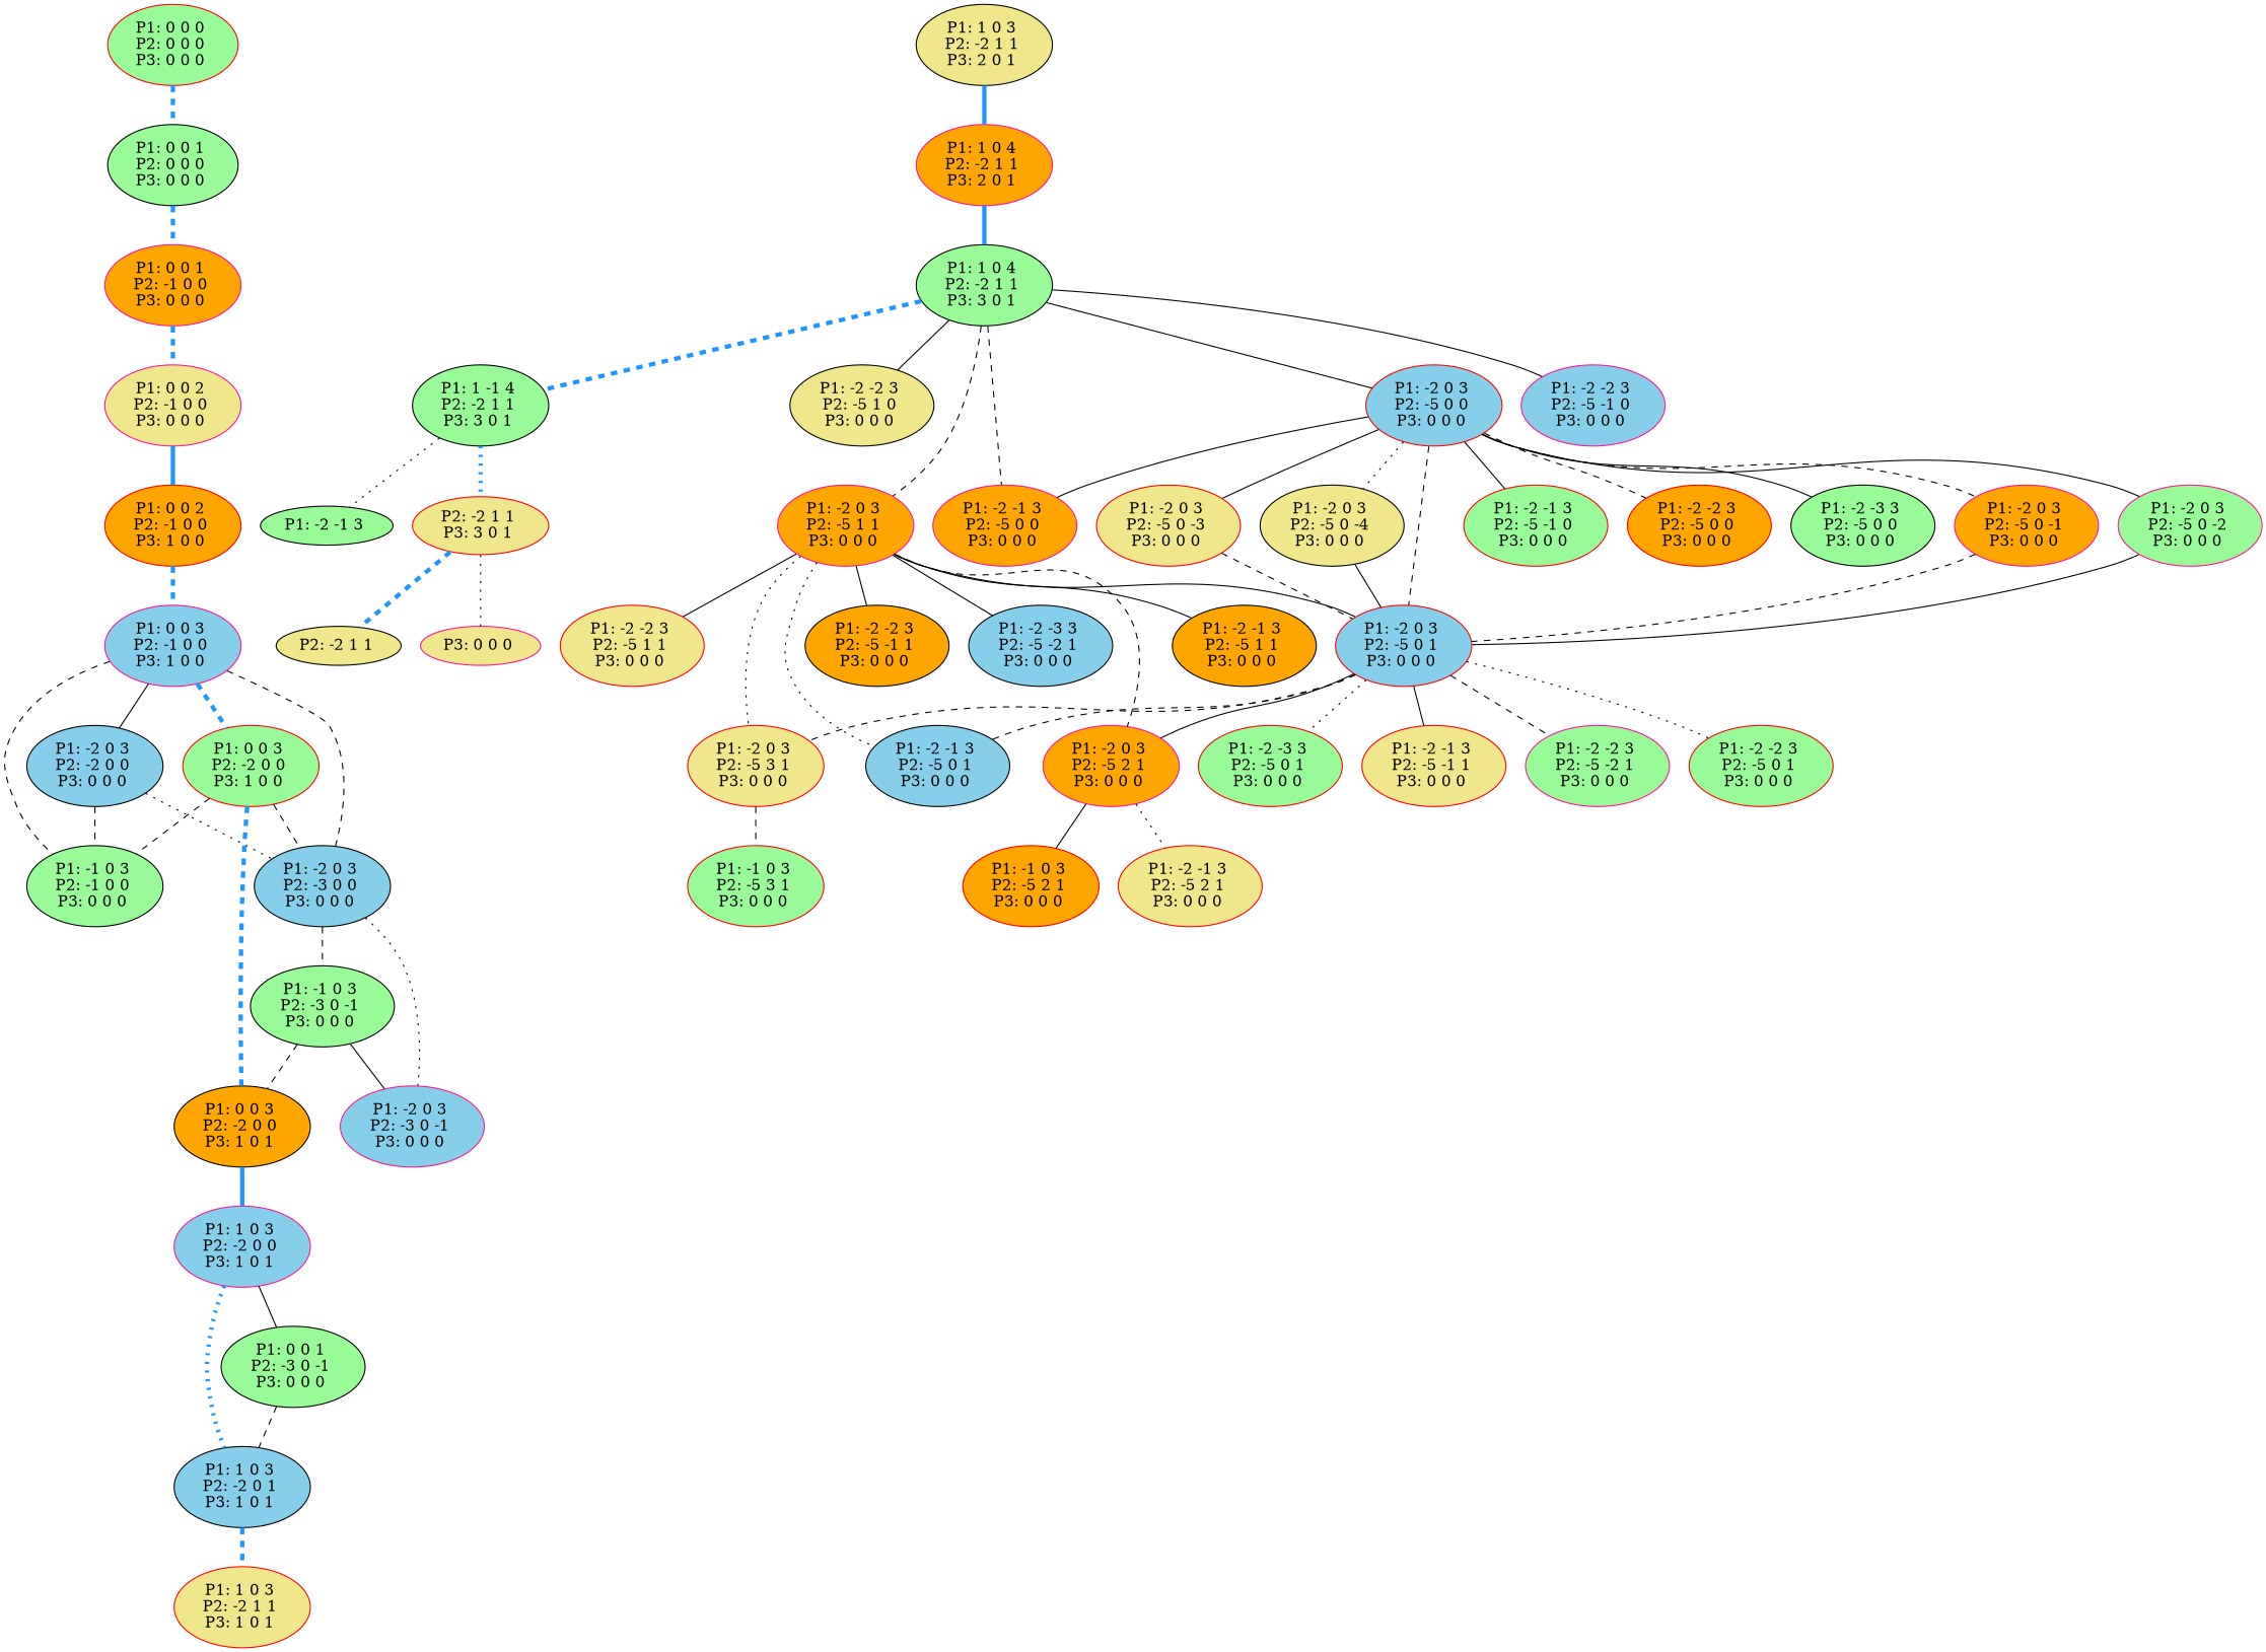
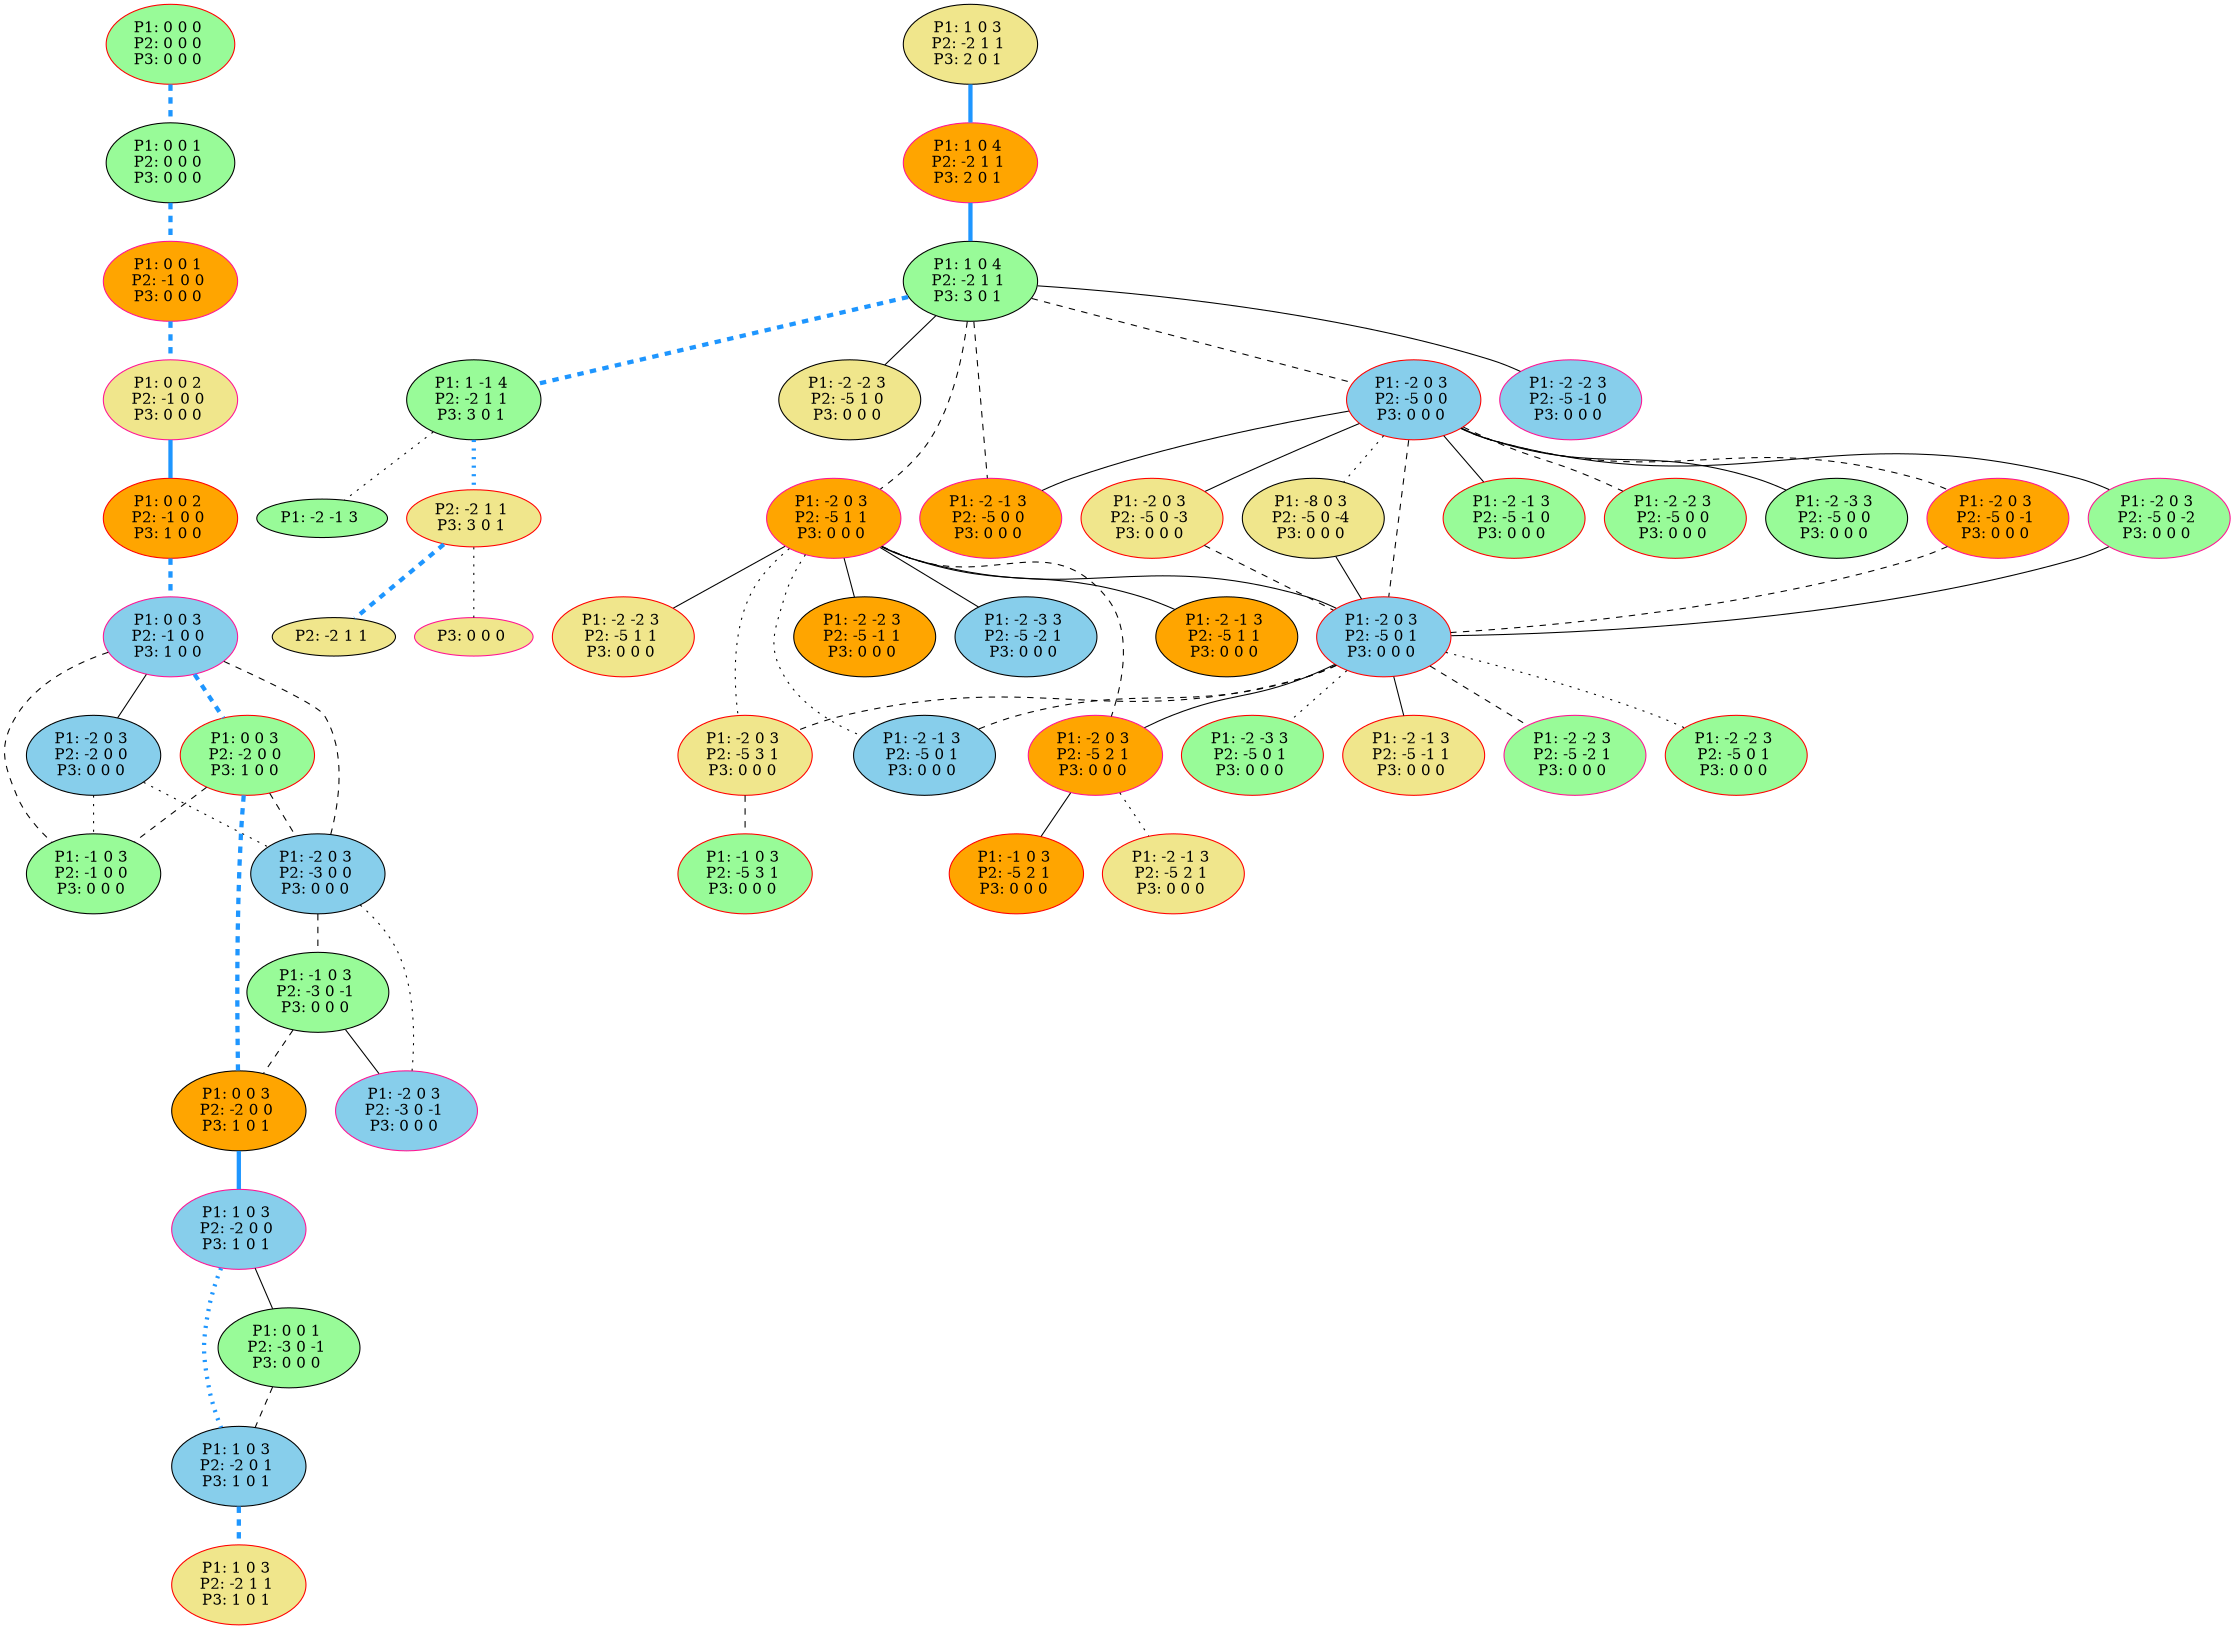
  graph {
    color=black
    node [color=black fillcolor=palegreen style=filled]
    edge [color=black style=dashed]
    n1 [color=red label="P1: 0 0 0 \nP2: 0 0 0 \nP3: 0 0 0 \n"]
    n2 [label="P1: 0 0 1 \nP2: 0 0 0 \nP3: 0 0 0 \n"]
    n3 [color=deeppink fillcolor=orange label="P1: 0 0 1 \nP2: -1 0 0 \nP3: 0 0 0 \n"]
    n4 [color=deeppink fillcolor=khaki label="P1: 0 0 2 \nP2: -1 0 0 \nP3: 0 0 0 \n"]
    n5 [color=red fillcolor=orange label="P1: 0 0 2 \nP2: -1 0 0 \nP3: 1 0 0 \n"]
    n6 [color=deeppink fillcolor=skyblue label="P1: 0 0 3 \nP2: -1 0 0 \nP3: 1 0 0 \n"]
    n7 [fillcolor=skyblue label="P1: -2 0 3 \nP2: -2 0 0 \nP3: 0 0 0 \n"]
    n8 [color=red label="P1: 0 0 3 \nP2: -2 0 0 \nP3: 1 0 0 \n"]
    n9 [label="P1: -1 0 3 \nP2: -1 0 0 \nP3: 0 0 0 \n"]
    n10 [fillcolor=skyblue label="P1: -2 0 3 \nP2: -3 0 0 \nP3: 0 0 0 \n"]
    n11 [fillcolor=orange label="P1: 0 0 3 \nP2: -2 0 0 \nP3: 1 0 1 \n"]
    n12 [label="P1: -1 0 3 \nP2: -3 0 -1 \nP3: 0 0 0 \n"]
    n13 [color=deeppink fillcolor=skyblue label="P1: -2 0 3 \nP2: -3 0 -1 \nP3: 0 0 0 \n"]
    n14 [color=deeppink fillcolor=skyblue label="P1: 1 0 3 \nP2: -2 0 0 \nP3: 1 0 1 \n"]
    n15 [label="P1: 0 0 1 \nP2: -3 0 -1 \nP3: 0 0 0 \n"]
    n16 [fillcolor=skyblue label="P1: 1 0 3 \nP2: -2 0 1 \nP3: 1 0 1 \n"]
    n17 [color=red fillcolor=khaki label="P1: 1 0 3 \nP2: -2 1 1 \nP3: 1 0 1 \n"]
    n18 [fillcolor=khaki label="P1: 1 0 3 \nP2: -2 1 1 \nP3: 2 0 1 \n"]
    n19 [color=deeppink fillcolor=orange label="P1: 1 0 4 \nP2: -2 1 1 \nP3: 2 0 1 \n"]
    n20 [label="P1: 1 0 4 \nP2: -2 1 1 \nP3: 3 0 1 \n"]
    n21 [label="P1: 1 -1 4 \nP2: -2 1 1 \nP3: 3 0 1 \n"]
    n22 [fillcolor=khaki label="P1: -2 -2 3 \nP2: -5 1 0 \nP3: 0 0 0 \n"]
    n23 [color=red fillcolor=skyblue label="P1: -2 0 3 \nP2: -5 0 0 \nP3: 0 0 0 \n"]
    n24 [color=deeppink fillcolor=orange label="P1: -2 0 3 \nP2: -5 1 1 \nP3: 0 0 0 \n"]
    n25 [color=deeppink fillcolor=orange label="P1: -2 -1 3 \nP2: -5 0 0 \nP3: 0 0 0 \n"]
    n26 [color=deeppink fillcolor=skyblue label="P1: -2 -2 3 \nP2: -5 -1 0 \nP3: 0 0 0 \n"]
    n27 [label="P1: -2 -1 3 \n"]
    n28 [color=red fillcolor=khaki label="P2: -2 1 1 \nP3: 3 0 1 \n"]
-   n29 [color=red fillcolor=orange label="P1: -2 -2 3 \nP2: -5 0 0 \nP3: 0 0 0 \n"]
+   n29 [color=red label="P1: -2 -2 3 \nP2: -5 0 0 \nP3: 0 0 0 \n"]
    n30 [label="P1: -2 -3 3 \nP2: -5 0 0 \nP3: 0 0 0 \n"]
    n31 [color=deeppink fillcolor=orange label="P1: -2 0 3 \nP2: -5 0 -1 \nP3: 0 0 0 \n"]
    n32 [color=deeppink label="P1: -2 0 3 \nP2: -5 0 -2 \nP3: 0 0 0 \n"]
    n33 [color=red fillcolor=khaki label="P1: -2 0 3 \nP2: -5 0 -3 \nP3: 0 0 0 \n"]
-   n34 [fillcolor=khaki label="P1: -2 0 3 \nP2: -5 0 -4 \nP3: 0 0 0 \n"]
+   n34 [fillcolor=khaki label="P1: -8 0 3 \nP2: -5 0 -4 \nP3: 0 0 0 \n"]
    n35 [color=red fillcolor=skyblue label="P1: -2 0 3 \nP2: -5 0 1 \nP3: 0 0 0 \n"]
    n36 [color=red label="P1: -2 -1 3 \nP2: -5 -1 0 \nP3: 0 0 0 \n"]
    n37 [fillcolor=orange label="P1: -2 -1 3 \nP2: -5 1 1 \nP3: 0 0 0 \n"]
    n38 [color=red fillcolor=khaki label="P1: -2 -2 3 \nP2: -5 1 1 \nP3: 0 0 0 \n"]
    n39 [color=deeppink fillcolor=orange label="P1: -2 0 3 \nP2: -5 2 1 \nP3: 0 0 0 \n"]
    n40 [color=red fillcolor=khaki label="P1: -2 0 3 \nP2: -5 3 1 \nP3: 0 0 0 \n"]
    n41 [fillcolor=skyblue label="P1: -2 -1 3 \nP2: -5 0 1 \nP3: 0 0 0 \n"]
    n42 [fillcolor=orange label="P1: -2 -2 3 \nP2: -5 -1 1 \nP3: 0 0 0 \n"]
    n43 [fillcolor=skyblue label="P1: -2 -3 3 \nP2: -5 -2 1 \nP3: 0 0 0 \n"]
    n44 [fillcolor=khaki label="P2: -2 1 1 \n"]
    n45 [color=deeppink fillcolor=khaki label="P3: 0 0 0 \n"]
    n46 [color=red label="P1: -2 -2 3 \nP2: -5 0 1 \nP3: 0 0 0 \n"]
    n47 [color=red label="P1: -2 -3 3 \nP2: -5 0 1 \nP3: 0 0 0 \n"]
    n48 [color=red fillcolor=khaki label="P1: -2 -1 3 \nP2: -5 -1 1 \nP3: 0 0 0 \n"]
    n49 [color=deeppink label="P1: -2 -2 3 \nP2: -5 -2 1 \nP3: 0 0 0 \n"]
    n50 [color=red fillcolor=orange label="P1: -1 0 3 \nP2: -5 2 1 \nP3: 0 0 0 \n"]
    n51 [color=red fillcolor=khaki label="P1: -2 -1 3 \nP2: -5 2 1 \nP3: 0 0 0 \n"]
    n52 [color=red label="P1: -1 0 3 \nP2: -5 3 1 \nP3: 0 0 0 \n"]
    n1 -- n2 [color="#1E96FF" penwidth=4.0]
    n2 -- n3 [color="#1E96FF" penwidth=4.0]
    n3 -- n4 [color="#1E96FF" penwidth=4.0]
    n4 -- n5 [color="#1E96FF" penwidth=4.0 style=solid]
    n5 -- n6 [color="#1E96FF" penwidth=4.0]
    n6 -- n7 [style=solid]
    n6 -- n8 [color="#1E96FF" penwidth=4.0]
    n6 -- n9
    n6 -- n10
-   n7 -- n9
+   n7 -- n9 [style=dotted]
    n7 -- n10 [style=dotted]
    n8 -- n9
    n8 -- n10
    n8 -- n11 [color="#1E96FF" penwidth=4.0]
    n10 -- n12
    n10 -- n13 [style=dotted]
    n11 -- n14 [color="#1E96FF" penwidth=4.0 style=solid]
    n12 -- n11
    n12 -- n13 [style=solid]
    n14 -- n15 [style=solid]
    n14 -- n16 [color="#1E96FF" penwidth=4.0 style=dotted]
    n15 -- n16
    n16 -- n17 [color="#1E96FF" penwidth=4.0]
    n18 -- n19 [color="#1E96FF" penwidth=4.0 style=solid]
    n19 -- n20 [color="#1E96FF" penwidth=4.0 style=solid]
    n20 -- n21 [color="#1E96FF" penwidth=4.0]
    n20 -- n22 [style=solid]
-   n20 -- n23 [style=solid]
+   n20 -- n23
    n20 -- n24
    n20 -- n25
    n20 -- n26 [style=solid]
    n21 -- n27 [style=dotted]
    n21 -- n28 [color="#1E96FF" penwidth=4.0 style=dotted]
    n23 -- n25 [style=solid]
    n23 -- n29
    n23 -- n30 [style=solid]
    n23 -- n31
    n23 -- n32 [style=solid]
    n23 -- n33 [style=solid]
    n23 -- n34 [style=dotted]
    n23 -- n35
    n23 -- n36 [style=solid]
    n24 -- n35 [style=solid]
    n24 -- n37 [style=solid]
    n24 -- n38 [style=solid]
    n24 -- n39
    n24 -- n40 [style=dotted]
    n24 -- n41 [style=dotted]
    n24 -- n42 [style=solid]
    n24 -- n43 [style=solid]
    n28 -- n44 [color="#1E96FF" penwidth=4.0]
    n28 -- n45 [style=dotted]
    n31 -- n35
    n32 -- n35 [style=solid]
    n33 -- n35
    n34 -- n35 [style=solid]
    n35 -- n39 [style=solid]
    n35 -- n40
    n35 -- n41
    n35 -- n46 [style=dotted]
    n35 -- n47 [style=dotted]
    n35 -- n48 [style=solid]
    n35 -- n49
    n39 -- n50 [style=solid]
    n39 -- n51 [style=dotted]
    n40 -- n52
  }
